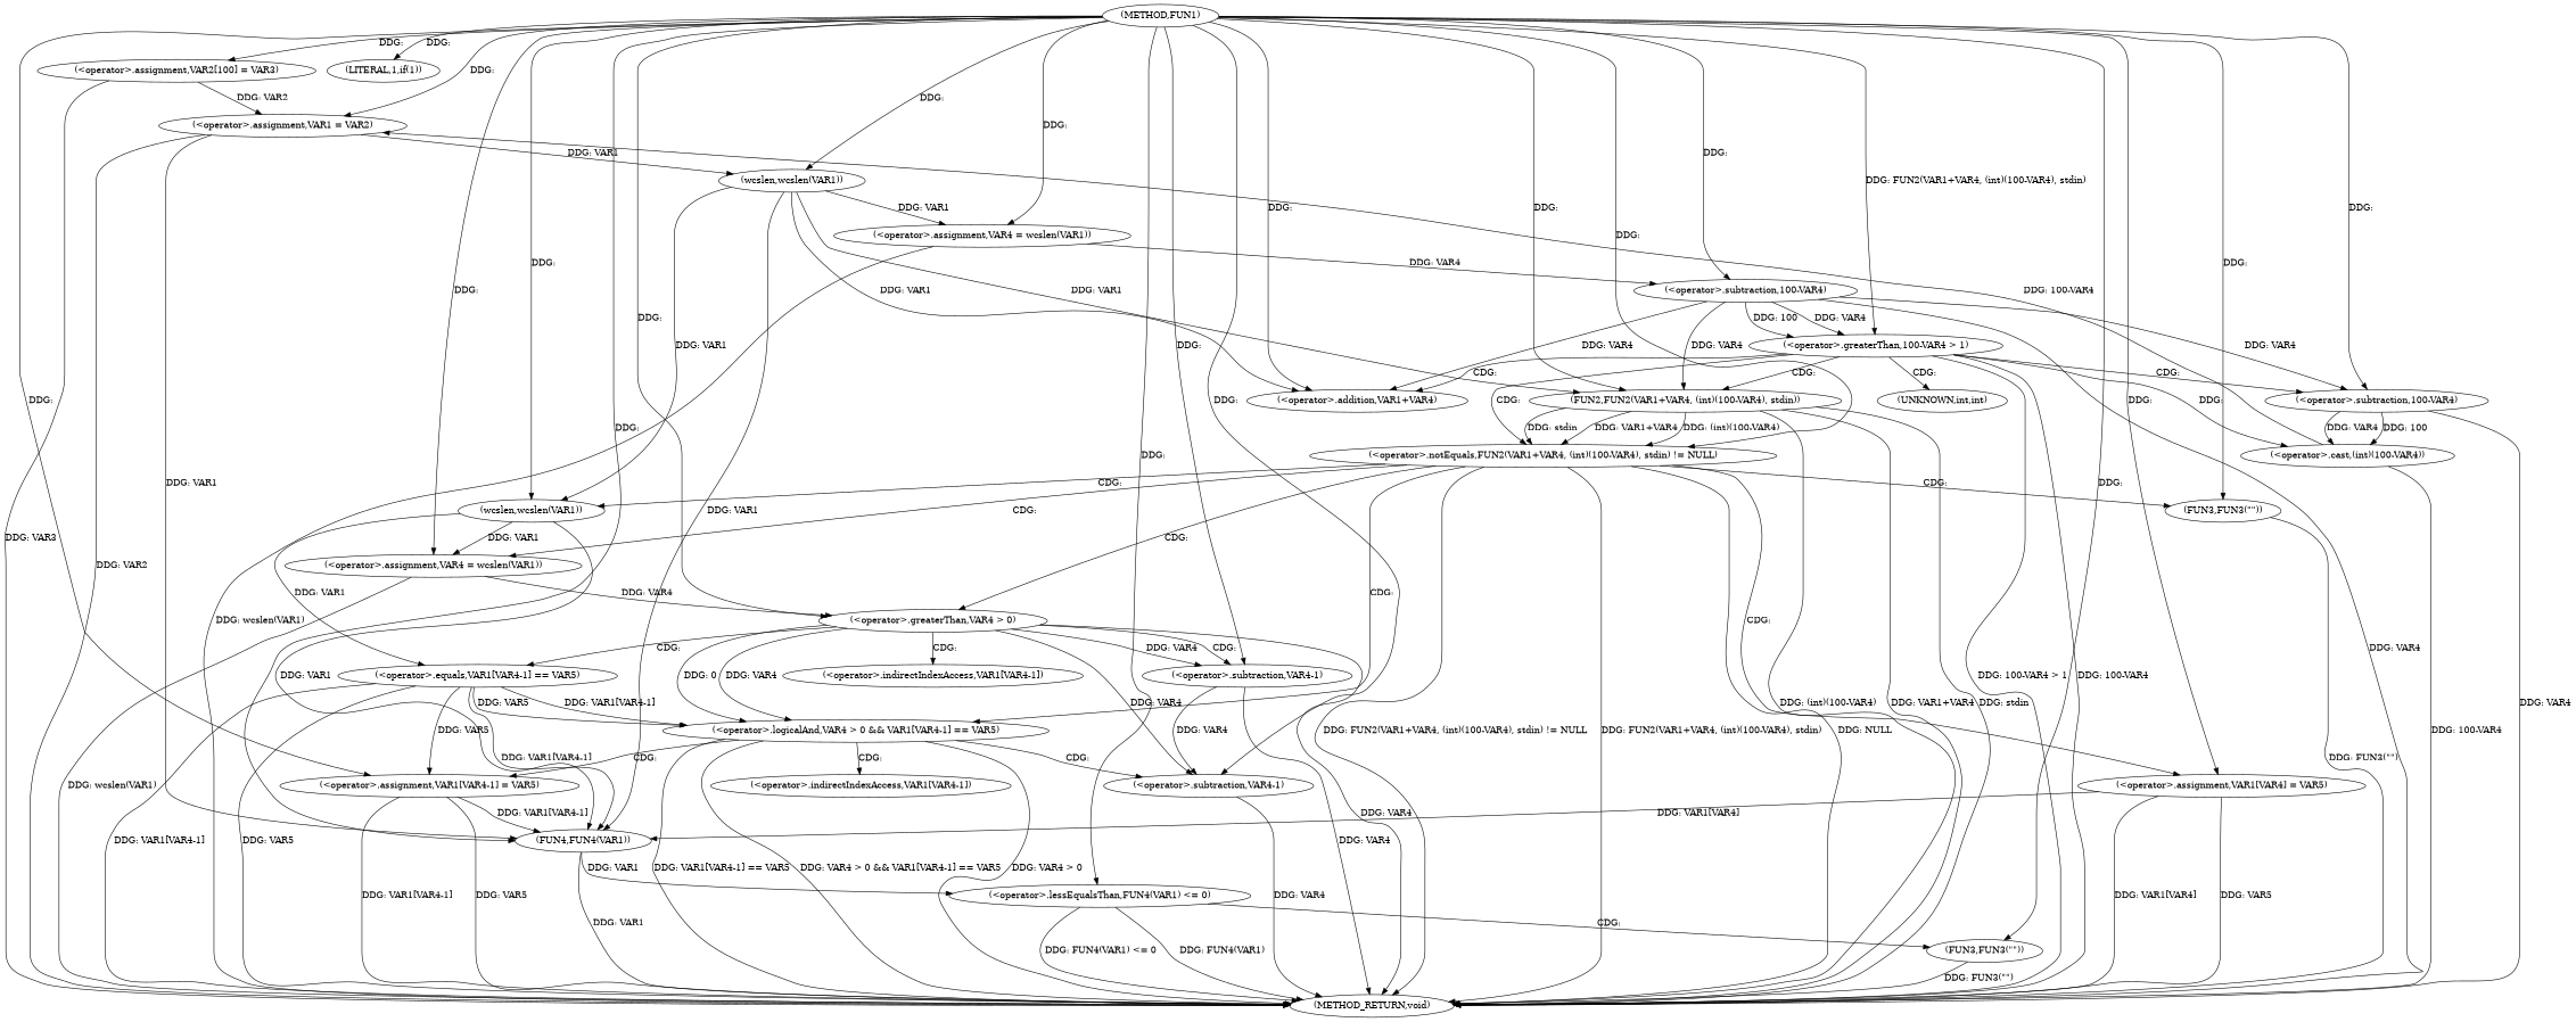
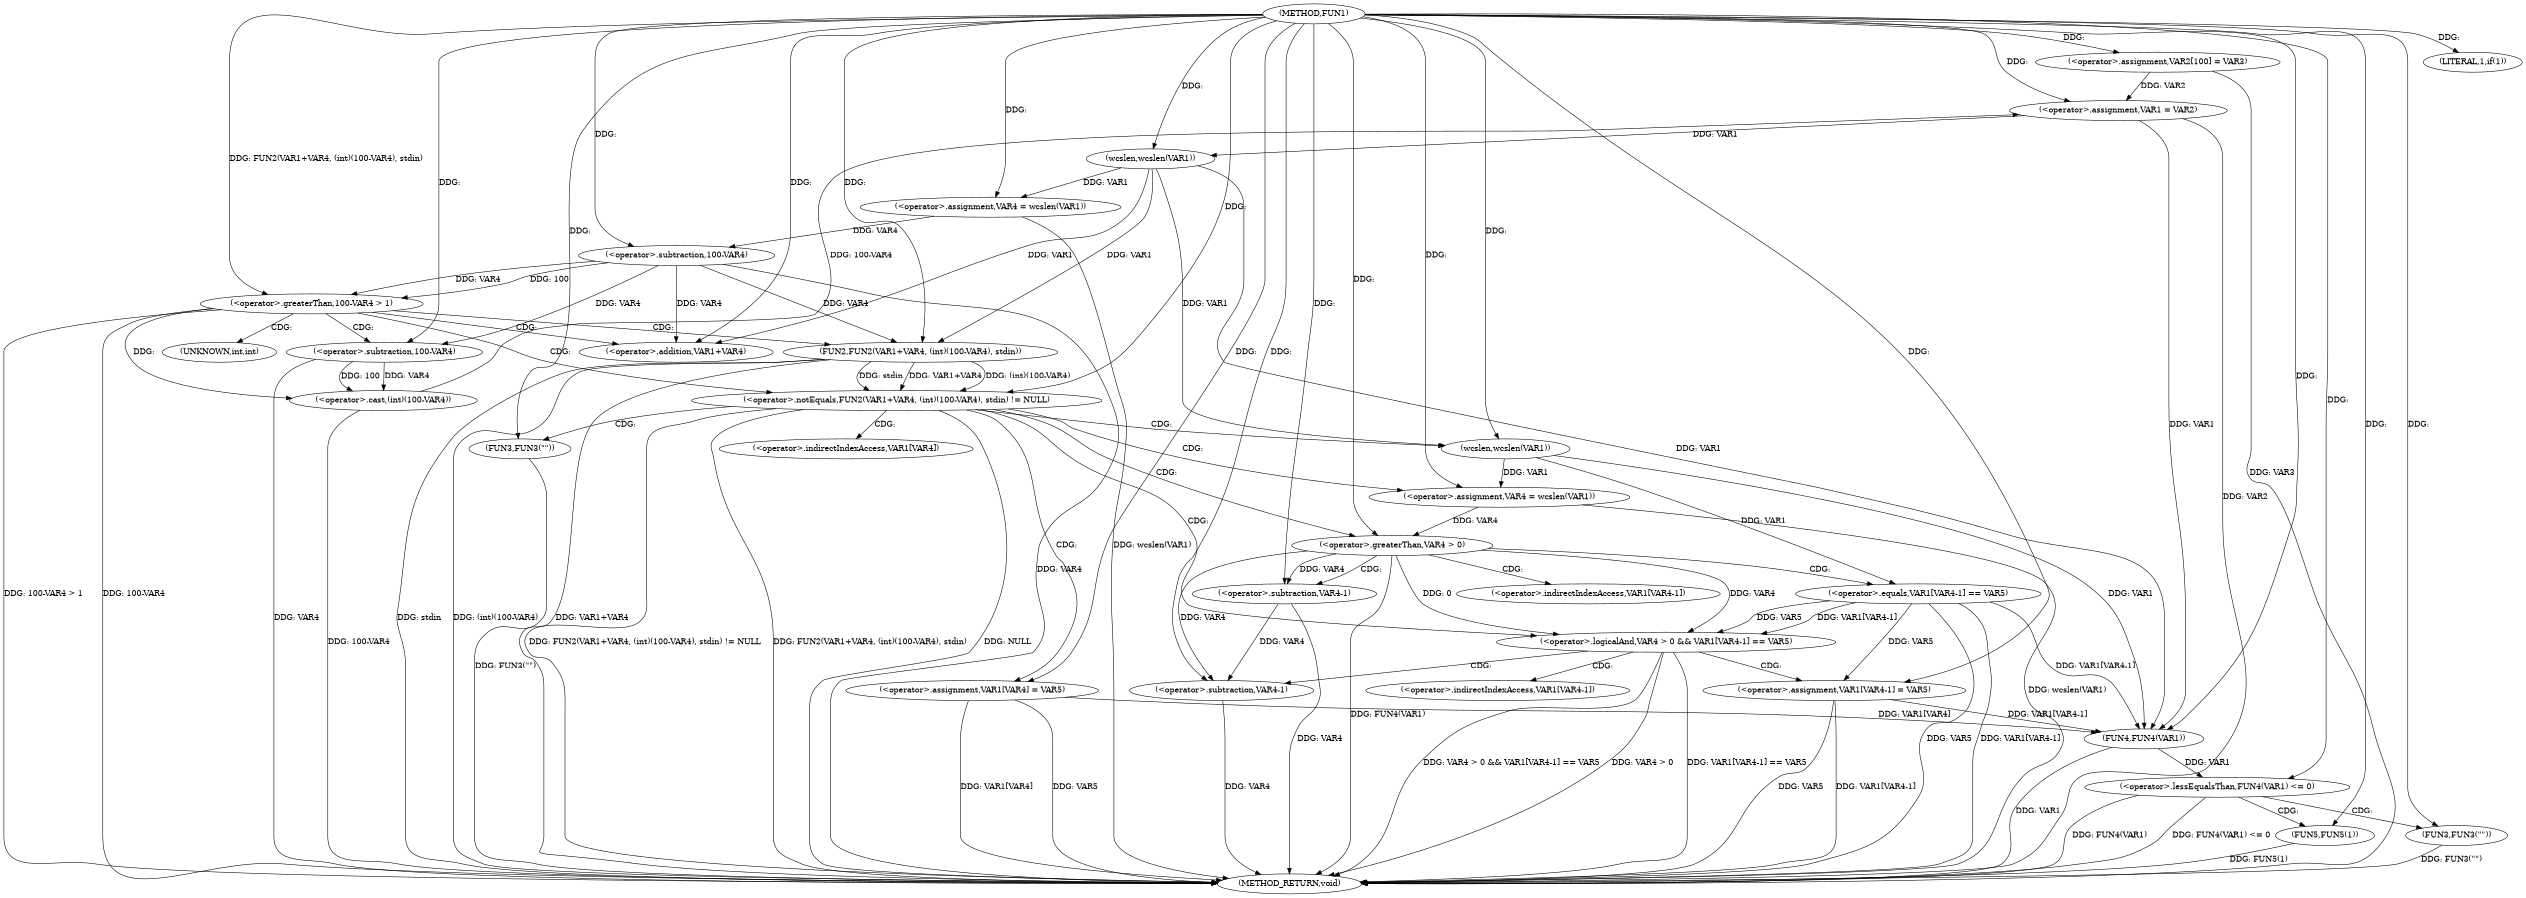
  digraph {
    n1 [label="(METHOD,FUN1)"]
    n2 [label="(<operator>.assignment,VAR2[100] = VAR3)"]
    n3 [label="(<operator>.assignment,VAR1 = VAR2)"]
    n4 [label="(LITERAL,1,if(1))"]
    n5 [label="(<operator>.assignment,VAR4 = wcslen(VAR1))"]
    n6 [label="(wcslen,wcslen(VAR1))"]
    n7 [label="(<operator>.greaterThan,100-VAR4 > 1)"]
    n8 [label="(<operator>.subtraction,100-VAR4)"]
    n9 [label="(<operator>.notEquals,FUN2(VAR1+VAR4, (int)(100-VAR4), stdin) != NULL)"]
    n10 [label="(FUN2,FUN2(VAR1+VAR4, (int)(100-VAR4), stdin))"]
    n11 [label="(<operator>.addition,VAR1+VAR4)"]
    n12 [label="(<operator>.subtraction,100-VAR4)"]
    n13 [label="(<operator>.assignment,VAR4 = wcslen(VAR1))"]
    n14 [label="(wcslen,wcslen(VAR1))"]
    n15 [label="(<operator>.greaterThan,VAR4 > 0)"]
    n16 [label="(<operator>.subtraction,VAR4-1)"]
    n17 [label="(<operator>.assignment,VAR1[VAR4-1] = VAR5)"]
    n18 [label="(<operator>.subtraction,VAR4-1)"]
    n19 [label="(FUN3,FUN3(\"\"))"]
    n20 [label="(<operator>.assignment,VAR1[VAR4] = VAR5)"]
    n21 [label="(<operator>.lessEqualsThan,FUN4(VAR1) <= 0)"]
    n22 [label="(FUN4,FUN4(VAR1))"]
    n23 [label="(FUN3,FUN3(\"\"))"]
+   n24 [label="(FUN5,FUN5(1))"]
    n25 [label="(METHOD_RETURN,void)"]
    n26 [label="(<operator>.cast,(int)(100-VAR4))"]
    n27 [label="(UNKNOWN,int,int)"]
    n28 [label="(<operator>.logicalAnd,VAR4 > 0 && VAR1[VAR4-1] == VAR5)"]
+   n29 [label="(<operator>.indirectIndexAccess,VAR1[VAR4])"]
    n30 [label="(<operator>.equals,VAR1[VAR4-1] == VAR5)"]
    n31 [label="(<operator>.indirectIndexAccess,VAR1[VAR4-1])"]
    n32 [label="(<operator>.indirectIndexAccess,VAR1[VAR4-1])"]
    n1 -> n2 [label="DDG: "]
    n1 -> n3 [label="DDG: "]
    n1 -> n4 [label="DDG: "]
    n1 -> n5 [label="DDG: "]
    n1 -> n6 [label="DDG: "]
    n1 -> n7 [label="DDG: FUN2(VAR1+VAR4, (int)(100-VAR4), stdin)"]
    n1 -> n8 [label="DDG: "]
    n1 -> n9 [label="DDG: "]
    n1 -> n10 [label="DDG: "]
    n1 -> n11 [label="DDG: "]
    n1 -> n12 [label="DDG: "]
    n1 -> n13 [label="DDG: "]
    n1 -> n14 [label="DDG: "]
    n1 -> n15 [label="DDG: "]
    n1 -> n16 [label="DDG: "]
    n1 -> n17 [label="DDG: "]
    n1 -> n18 [label="DDG: "]
    n1 -> n19 [label="DDG: "]
    n1 -> n20 [label="DDG: "]
    n1 -> n21 [label="DDG: "]
    n1 -> n22 [label="DDG: "]
    n1 -> n23 [label="DDG: "]
+   n1 -> n24 [label="DDG: "]
    n2 -> n3 [label="DDG: VAR2"]
    n2 -> n25 [label="DDG: VAR3"]
    n3 -> n6 [label="DDG: VAR1"]
    n3 -> n22 [label="DDG: VAR1"]
    n3 -> n25 [label="DDG: VAR2"]
    n5 -> n8 [label="DDG: VAR4"]
    n5 -> n25 [label="DDG: wcslen(VAR1)"]
    n6 -> n5 [label="DDG: VAR1"]
    n6 -> n10 [label="DDG: VAR1"]
    n6 -> n11 [label="DDG: VAR1"]
    n6 -> n14 [label="DDG: VAR1"]
    n6 -> n22 [label="DDG: VAR1"]
    n7 -> n9 [label="CDG: "]
    n7 -> n10 [label="CDG: "]
    n7 -> n11 [label="CDG: "]
    n7 -> n12 [label="CDG: "]
    n7 -> n25 [label="DDG: 100-VAR4 > 1"]
    n7 -> n25 [label="DDG: 100-VAR4"]
    n7 -> n26 [label="DDG: "]
    n7 -> n27 [label="CDG: "]
    n8 -> n7 [label="DDG: 100"]
    n8 -> n7 [label="DDG: VAR4"]
    n8 -> n10 [label="DDG: VAR4"]
    n8 -> n11 [label="DDG: VAR4"]
    n8 -> n12 [label="DDG: VAR4"]
    n8 -> n25 [label="DDG: VAR4"]
    n9 -> n13 [label="CDG: "]
    n9 -> n14 [label="CDG: "]
    n9 -> n15 [label="CDG: "]
    n9 -> n19 [label="CDG: "]
    n9 -> n20 [label="CDG: "]
    n9 -> n25 [label="DDG: FUN2(VAR1+VAR4, (int)(100-VAR4), stdin) != NULL"]
    n9 -> n25 [label="DDG: FUN2(VAR1+VAR4, (int)(100-VAR4), stdin)"]
    n9 -> n25 [label="DDG: NULL"]
    n9 -> n28 [label="CDG: "]
+   n9 -> n29 [label="CDG: "]
    n10 -> n9 [label="DDG: VAR1+VAR4"]
    n10 -> n9 [label="DDG: (int)(100-VAR4)"]
    n10 -> n9 [label="DDG: stdin"]
    n10 -> n25 [label="DDG: (int)(100-VAR4)"]
    n10 -> n25 [label="DDG: VAR1+VAR4"]
    n10 -> n25 [label="DDG: stdin"]
    n12 -> n25 [label="DDG: VAR4"]
    n12 -> n26 [label="DDG: 100"]
    n12 -> n26 [label="DDG: VAR4"]
    n13 -> n15 [label="DDG: VAR4"]
    n13 -> n25 [label="DDG: wcslen(VAR1)"]
    n14 -> n13 [label="DDG: VAR1"]
    n14 -> n22 [label="DDG: VAR1"]
    n14 -> n30 [label="DDG: VAR1"]
    n15 -> n16 [label="DDG: VAR4"]
    n15 -> n16 [label="CDG: "]
    n15 -> n18 [label="DDG: VAR4"]
-   n15 -> n25 [label="DDG: VAR4"]
+   n15 -> n25 [label="DDG: FUN4(VAR1)"]
    n15 -> n28 [label="DDG: VAR4"]
    n15 -> n28 [label="DDG: 0"]
    n15 -> n30 [label="CDG: "]
    n15 -> n31 [label="CDG: "]
    n16 -> n18 [label="DDG: VAR4"]
    n16 -> n25 [label="DDG: VAR4"]
    n17 -> n22 [label="DDG: VAR1[VAR4-1]"]
    n17 -> n25 [label="DDG: VAR1[VAR4-1]"]
    n17 -> n25 [label="DDG: VAR5"]
    n18 -> n25 [label="DDG: VAR4"]
    n19 -> n25 [label="DDG: FUN3(\"\")"]
    n20 -> n22 [label="DDG: VAR1[VAR4]"]
    n20 -> n25 [label="DDG: VAR1[VAR4]"]
    n20 -> n25 [label="DDG: VAR5"]
    n21 -> n23 [label="CDG: "]
+   n21 -> n24 [label="CDG: "]
    n21 -> n25 [label="DDG: FUN4(VAR1) <= 0"]
    n21 -> n25 [label="DDG: FUN4(VAR1)"]
    n22 -> n21 [label="DDG: VAR1"]
    n22 -> n25 [label="DDG: VAR1"]
    n23 -> n25 [label="DDG: FUN3(\"\")"]
+   n24 -> n25 [label="DDG: FUN5(1)"]
    n26 -> n3 [label="DDG: 100-VAR4"]
    n26 -> n25 [label="DDG: 100-VAR4"]
    n28 -> n17 [label="CDG: "]
    n28 -> n18 [label="CDG: "]
    n28 -> n25 [label="DDG: VAR1[VAR4-1] == VAR5"]
    n28 -> n25 [label="DDG: VAR4 > 0 && VAR1[VAR4-1] == VAR5"]
    n28 -> n25 [label="DDG: VAR4 > 0"]
    n28 -> n32 [label="CDG: "]
    n30 -> n17 [label="DDG: VAR5"]
    n30 -> n22 [label="DDG: VAR1[VAR4-1]"]
    n30 -> n25 [label="DDG: VAR1[VAR4-1]"]
    n30 -> n25 [label="DDG: VAR5"]
    n30 -> n28 [label="DDG: VAR1[VAR4-1]"]
    n30 -> n28 [label="DDG: VAR5"]
  }
